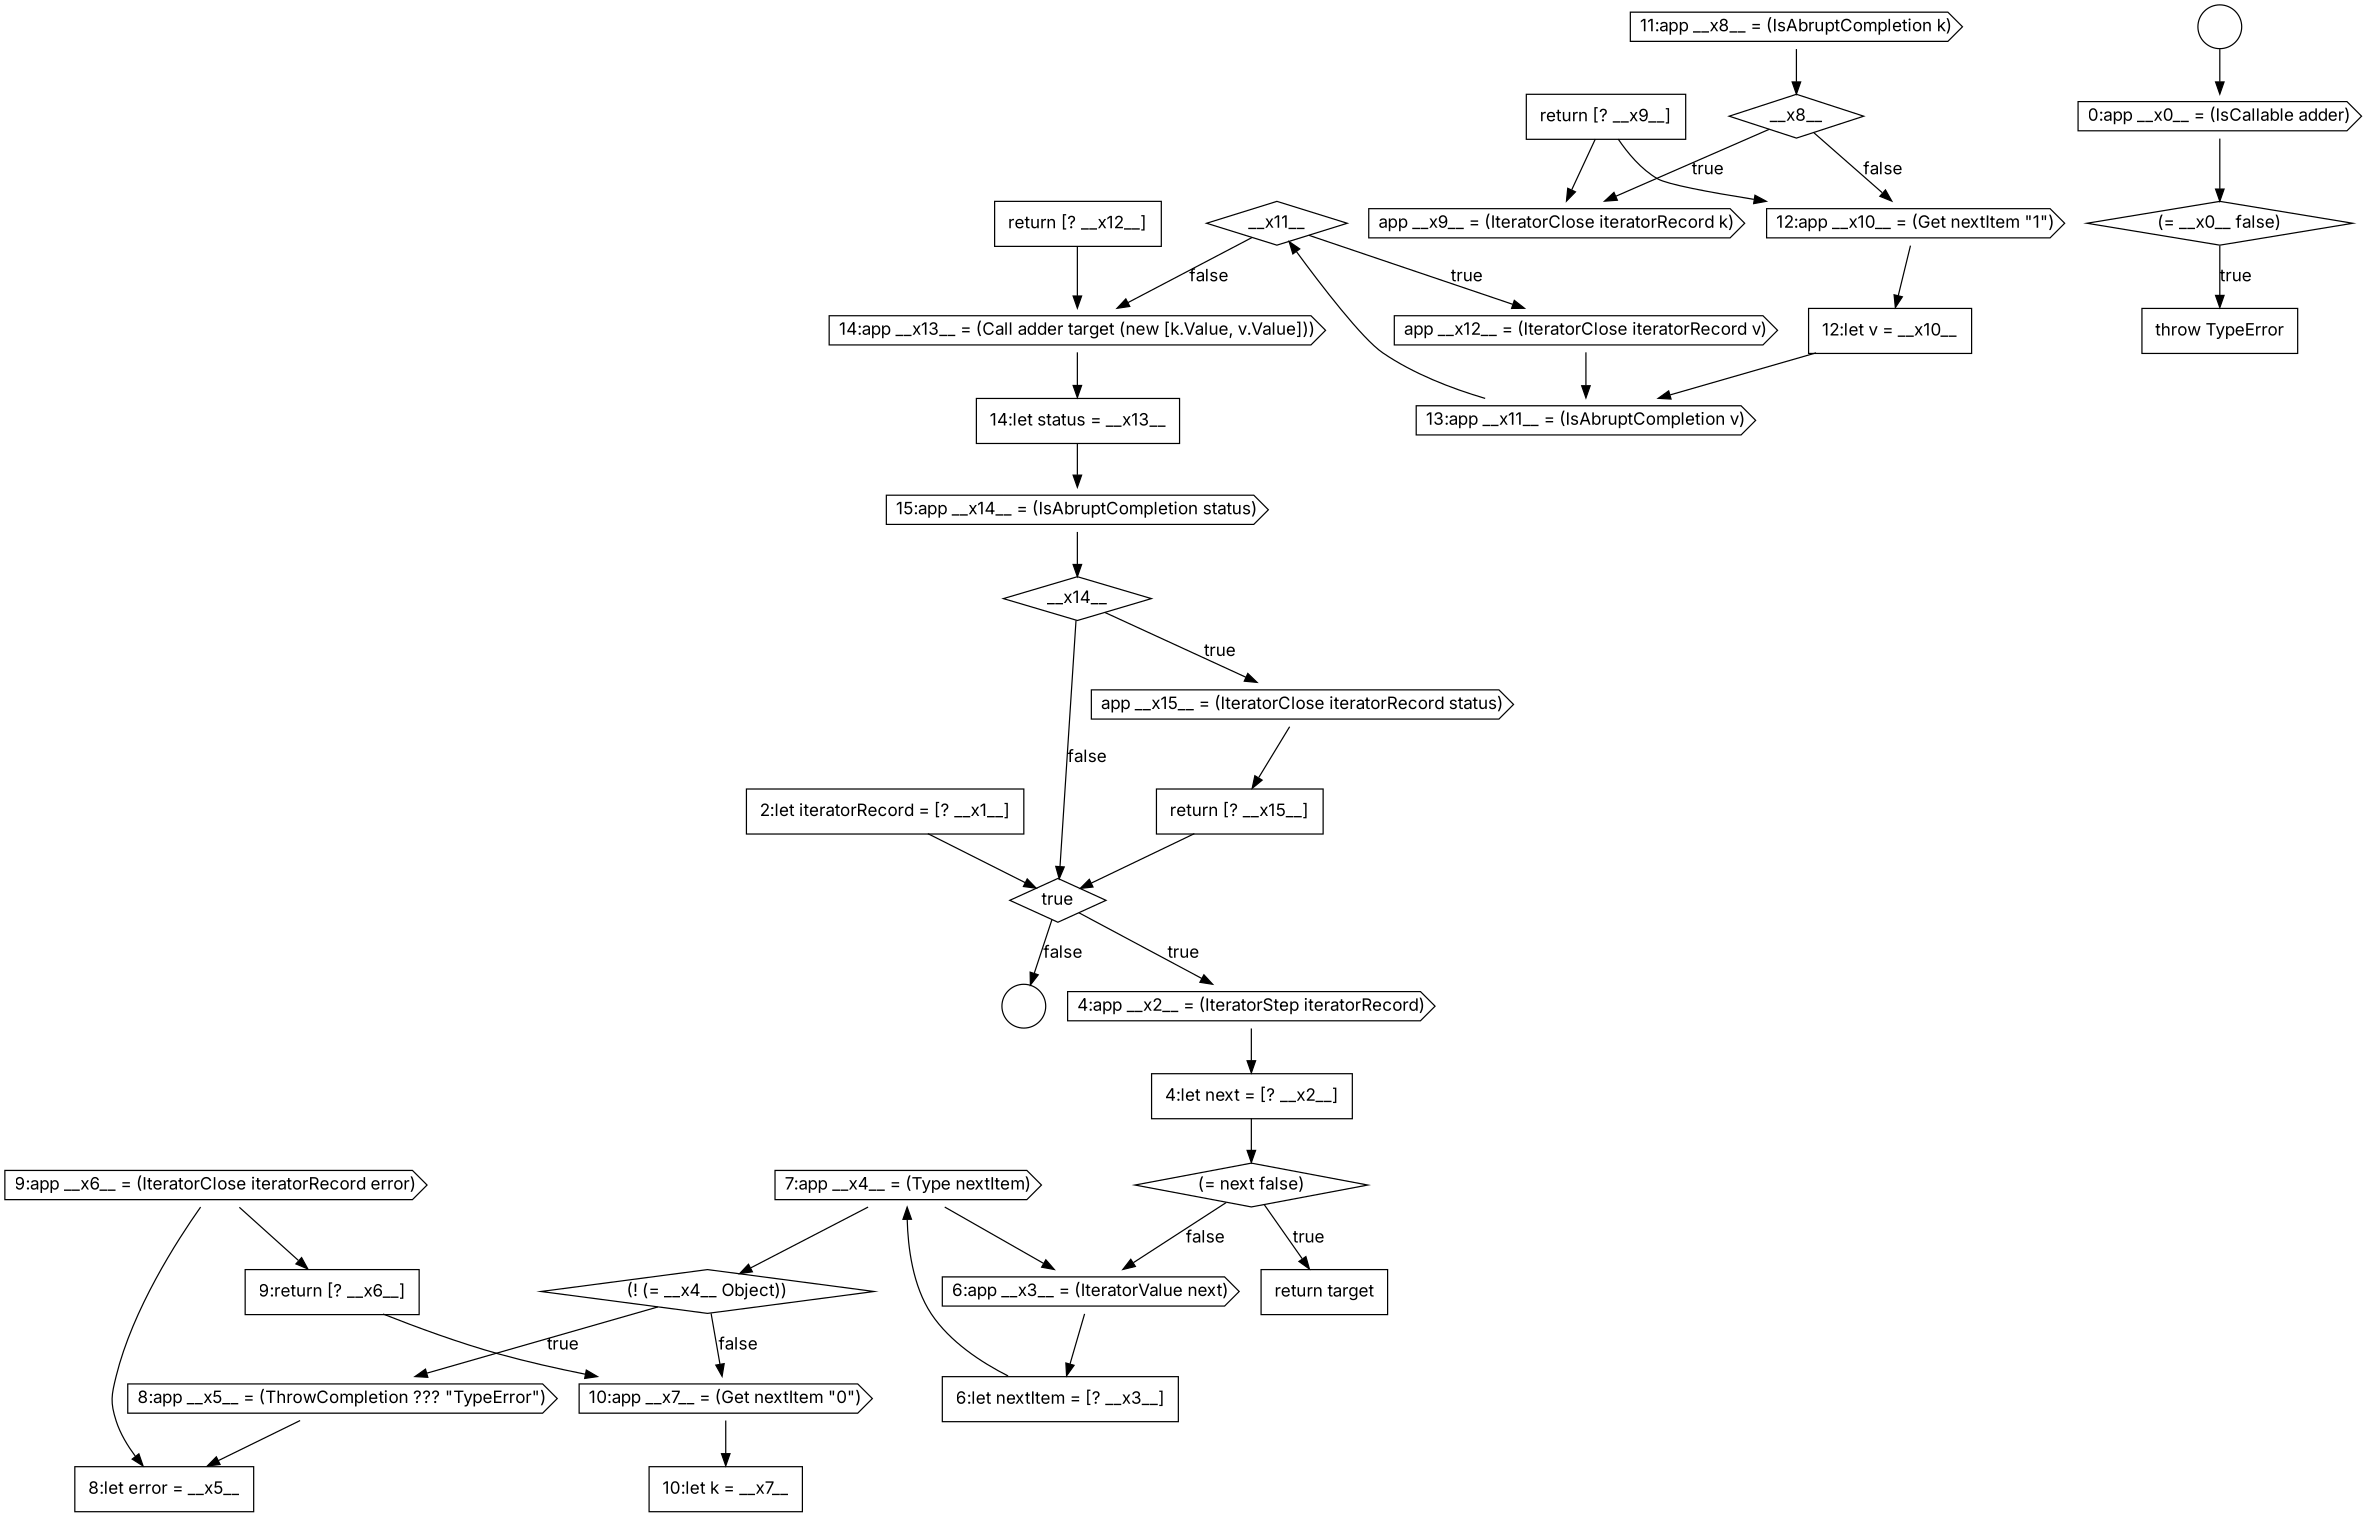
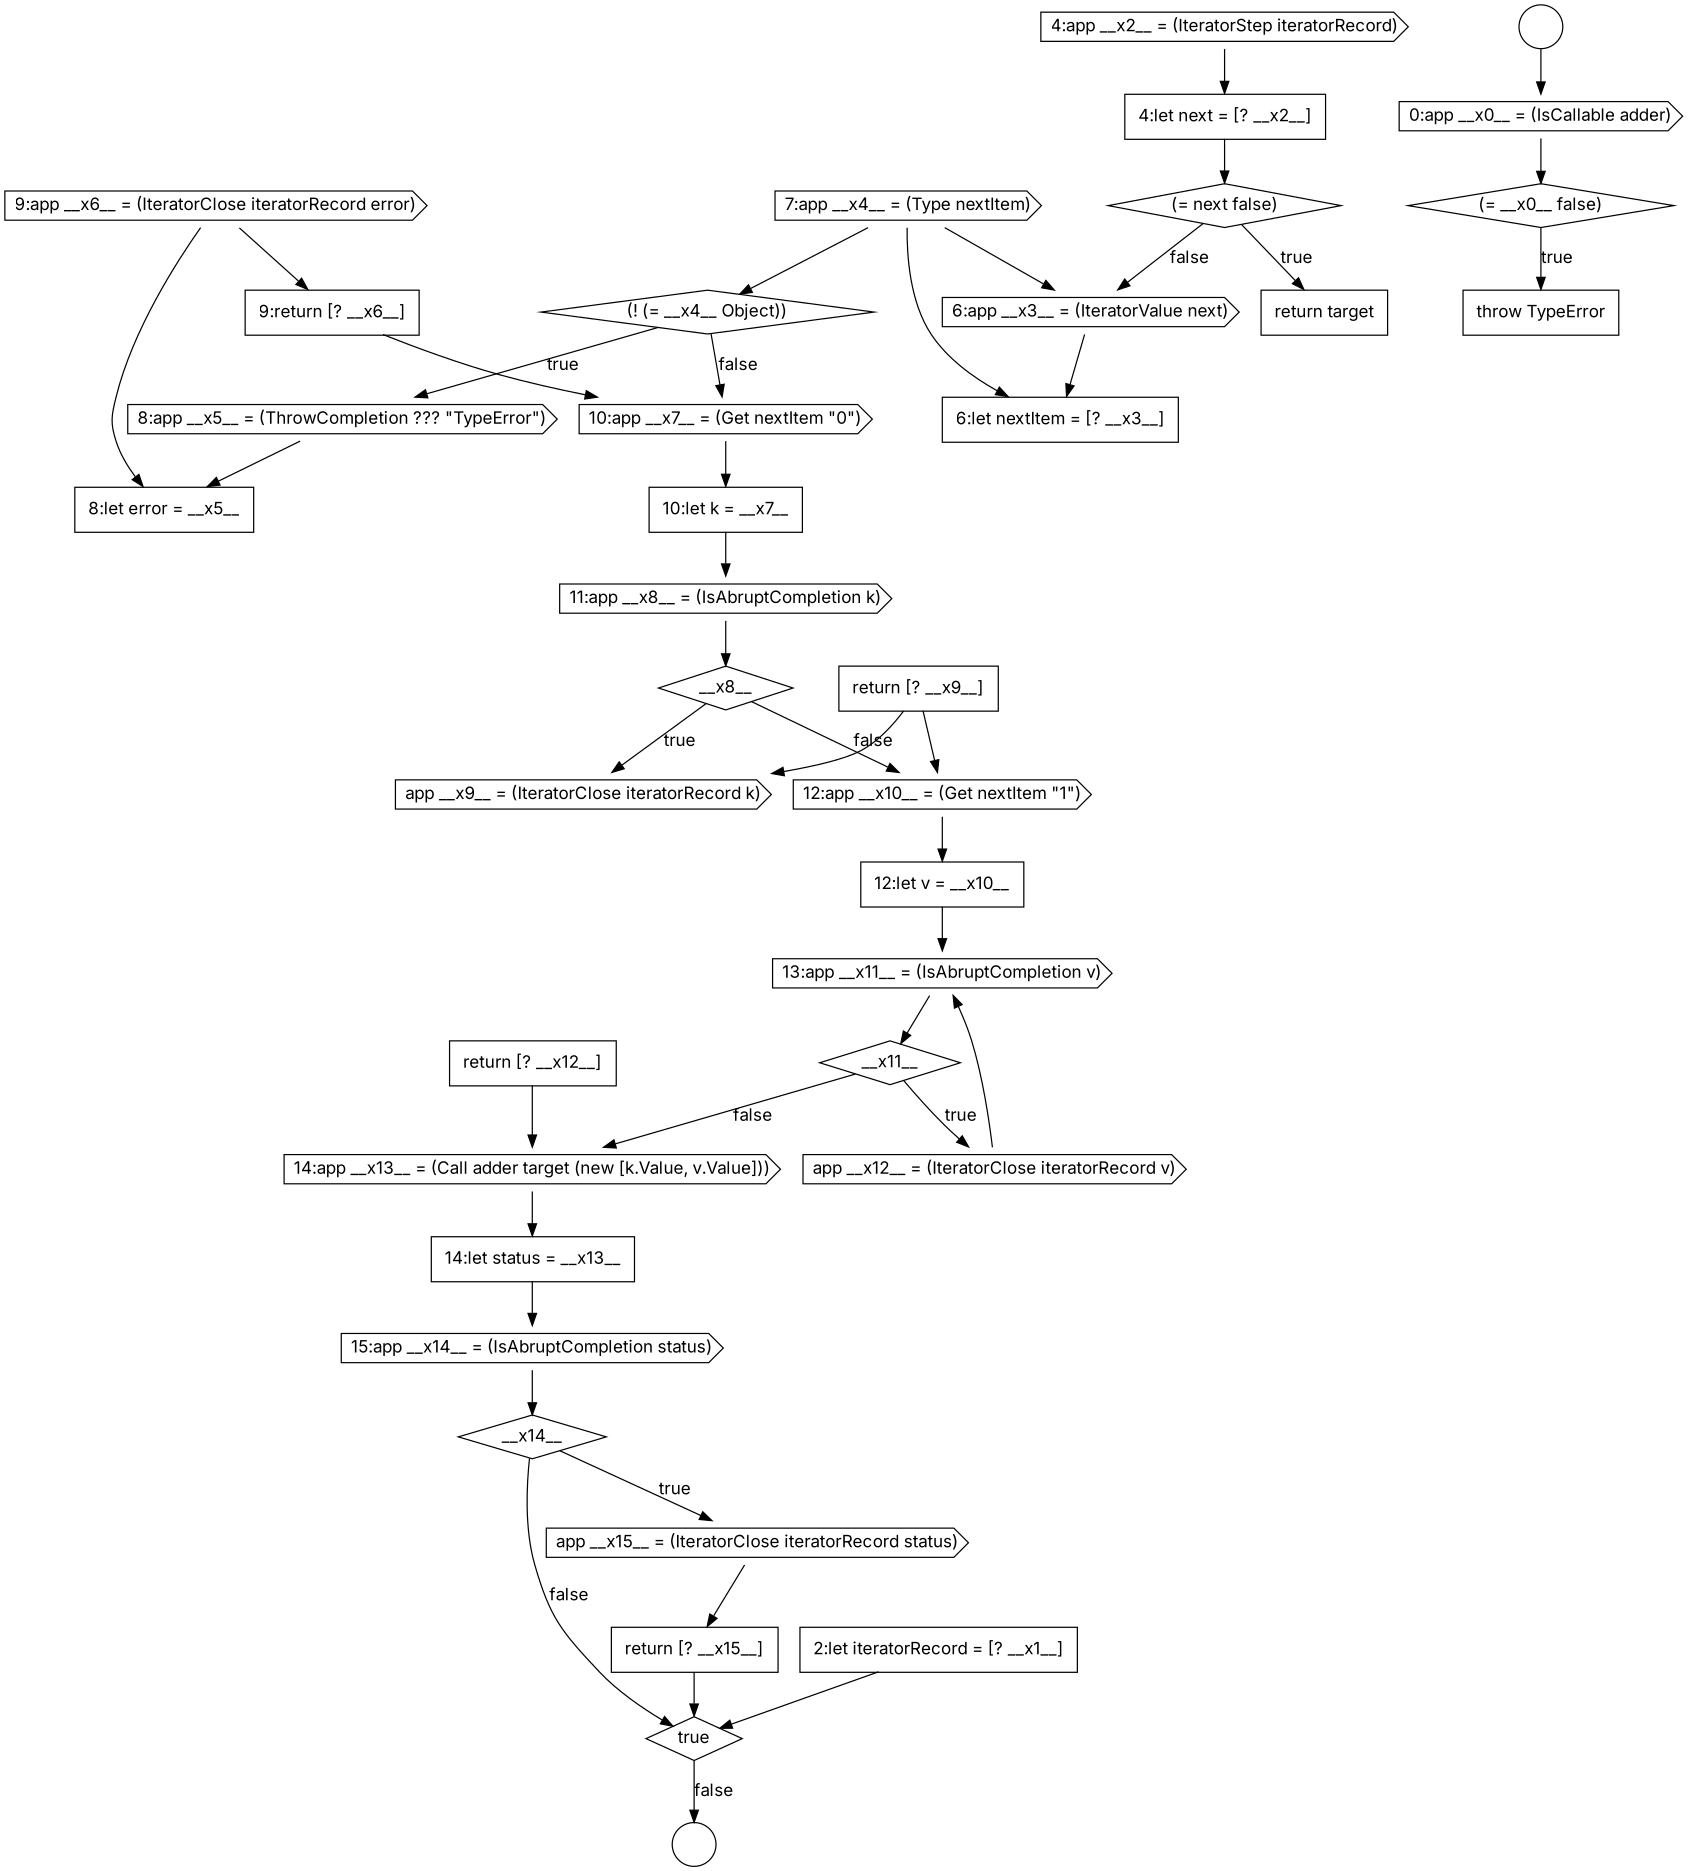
  digraph {
    fontname=Inter
    node [color=black fillcolor=white fontname=Inter shape=cds style=filled]
    edge [color=black fontname=Inter]
    n1 [label=<<font color="black">8:app __x5__ = (ThrowCompletion ??? &quot;TypeError&quot;)</font>>]
    n2 [label=<<font color="black">     <table border="0" cellborder="1" cellspacing="0" cellpadding="10">       <tr><td align="left">8:let error = __x5__</td></tr>     </table>   </font>> margin=0 shape=none]
    n3 [label=<<font color="black">     <table border="0" cellborder="1" cellspacing="0" cellpadding="10">       <tr><td align="left">return [? __x12__]</td></tr>     </table>   </font>> margin=0 shape=none]
    n4 [label=<<font color="black">14:app __x13__ = (Call adder target (new [k.Value, v.Value]))</font>>]
    n5 [label=<<font color="black">     <table border="0" cellborder="1" cellspacing="0" cellpadding="10">       <tr><td align="left">14:let status = __x13__</td></tr>     </table>   </font>> margin=0 shape=none]
    n6 [label=<<font color="black">0:app __x0__ = (IsCallable adder)</font>>]
    n7 [label=<<font color="black">(= __x0__ false)</font>> shape=diamond]
    n8 [label=<<font color="black">     <table border="0" cellborder="1" cellspacing="0" cellpadding="10">       <tr><td align="left">throw TypeError</td></tr>     </table>   </font>> margin=0 shape=none]
    n9 [label=<<font color="black">__x8__</font>> shape=diamond]
    n10 [label=<<font color="black">app __x9__ = (IteratorClose iteratorRecord k)</font>>]
    n11 [label=<<font color="black">12:app __x10__ = (Get nextItem &quot;1&quot;)</font>>]
    n12 [label=<<font color="black">     <table border="0" cellborder="1" cellspacing="0" cellpadding="10">       <tr><td align="left">12:let v = __x10__</td></tr>     </table>   </font>> margin=0 shape=none]
    n13 [label=<<font color="black">6:app __x3__ = (IteratorValue next)</font>>]
    n14 [label=<<font color="black">     <table border="0" cellborder="1" cellspacing="0" cellpadding="10">       <tr><td align="left">6:let nextItem = [? __x3__]</td></tr>     </table>   </font>> margin=0 shape=none]
    n15 [label=<<font color="black">7:app __x4__ = (Type nextItem)</font>>]
    n16 [label=<<font color="black">10:app __x7__ = (Get nextItem &quot;0&quot;)</font>>]
    n17 [label=<<font color="black">     <table border="0" cellborder="1" cellspacing="0" cellpadding="10">       <tr><td align="left">10:let k = __x7__</td></tr>     </table>   </font>> margin=0 shape=none]
    n18 [label=<<font color="black">11:app __x8__ = (IsAbruptCompletion k)</font>>]
    n19 [label=<<font color="black">     <table border="0" cellborder="1" cellspacing="0" cellpadding="10">       <tr><td align="left">return [? __x9__]</td></tr>     </table>   </font>> margin=0 shape=none]
    n20 [label=<<font color="black">9:app __x6__ = (IteratorClose iteratorRecord error)</font>>]
    n21 [label=<<font color="black">     <table border="0" cellborder="1" cellspacing="0" cellpadding="10">       <tr><td align="left">9:return [? __x6__]</td></tr>     </table>   </font>> margin=0 shape=none]
    n22 [label=" " shape=circle]
    n23 [label=<<font color="black">13:app __x11__ = (IsAbruptCompletion v)</font>>]
    n24 [label=<<font color="black">4:app __x2__ = (IteratorStep iteratorRecord)</font>>]
    n25 [label=<<font color="black">     <table border="0" cellborder="1" cellspacing="0" cellpadding="10">       <tr><td align="left">4:let next = [? __x2__]</td></tr>     </table>   </font>> margin=0 shape=none]
    n26 [label=<<font color="black">(= next false)</font>> shape=diamond]
    n27 [label=<<font color="black">     <table border="0" cellborder="1" cellspacing="0" cellpadding="10">       <tr><td align="left">2:let iteratorRecord = [? __x1__]</td></tr>     </table>   </font>> margin=0 shape=none]
    n28 [label=<<font color="black">true</font>> shape=diamond]
    n29 [label=<<font color="black">15:app __x14__ = (IsAbruptCompletion status)</font>>]
    n30 [label=<<font color="black">__x14__</font>> shape=diamond]
    n31 [label=<<font color="black">app __x15__ = (IteratorClose iteratorRecord status)</font>>]
    n32 [label=<<font color="black">app __x12__ = (IteratorClose iteratorRecord v)</font>>]
    n33 [label=<<font color="black">(! (= __x4__ Object))</font>> shape=diamond]
    n34 [label=<<font color="black">     <table border="0" cellborder="1" cellspacing="0" cellpadding="10">       <tr><td align="left">return [? __x15__]</td></tr>     </table>   </font>> margin=0 shape=none]
    n35 [label=<<font color="black">     <table border="0" cellborder="1" cellspacing="0" cellpadding="10">       <tr><td align="left">return target</td></tr>     </table>   </font>> margin=0 shape=none]
    n36 [label=<<font color="black">__x11__</font>> shape=diamond]
    n37 [label=" " shape=circle]
    n1 -> n2
    n3 -> n4
    n4 -> n5
    n5 -> n29
    n6 -> n7
    n7 -> n8 [label=<<font color="black">true</font>>]
    n9 -> n10 [label=<<font color="black">true</font>>]
    n9 -> n11 [label=<<font color="black">false</font>>]
    n11 -> n12
    n12 -> n23
    n13 -> n14
-   n14 -> n15
+   n15 -> n14
    n15 -> n13
    n15 -> n33
    n16 -> n17
+   n17 -> n18
    n18 -> n9
    n19 -> n10
    n19 -> n11
    n20 -> n2
    n20 -> n21
    n21 -> n16
    n23 -> n36
    n24 -> n25
    n25 -> n26
    n26 -> n13 [label=<<font color="black">false</font>>]
    n26 -> n35 [label=<<font color="black">true</font>>]
    n27 -> n28
    n28 -> n22 [label=<<font color="black">false</font>>]
-   n28 -> n24 [label=<<font color="black">true</font>>]
    n29 -> n30
    n30 -> n28 [label=<<font color="black">false</font>>]
    n30 -> n31 [label=<<font color="black">true</font>>]
    n31 -> n34
    n32 -> n23
    n33 -> n1 [label=<<font color="black">true</font>>]
    n33 -> n16 [label=<<font color="black">false</font>>]
    n34 -> n28
    n36 -> n4 [label=<<font color="black">false</font>>]
    n36 -> n32 [label=<<font color="black">true</font>>]
    n37 -> n6
  }
